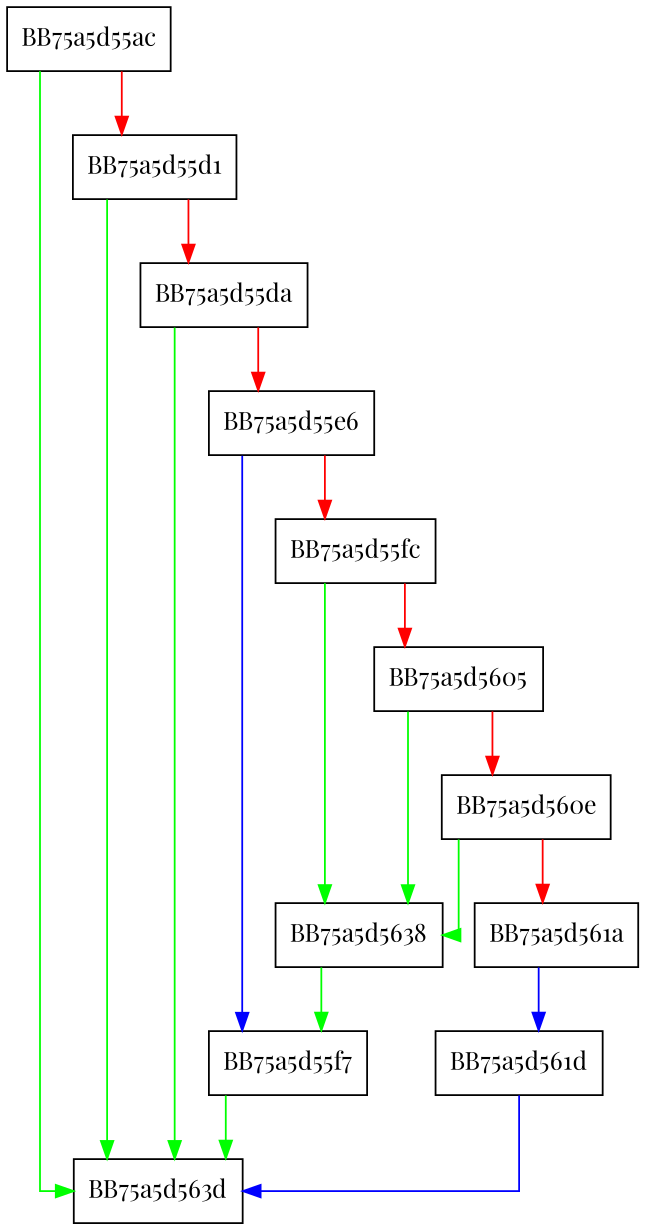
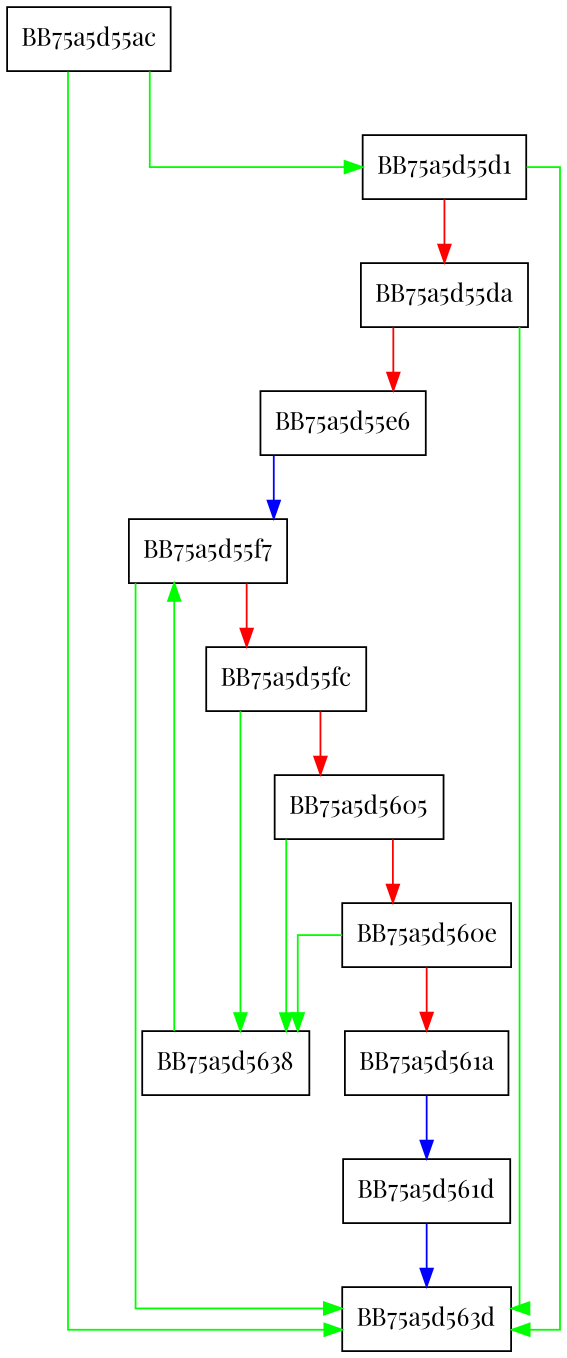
  digraph {
    fontname="Playfair Display"
    splines=ortho
    node [fontname="Playfair Display" shape=box]
    edge [color=green fontname="Playfair Display"]
    BB75a5d55ac
    BB75a5d563d
    BB75a5d55d1
    BB75a5d55da
    BB75a5d561d
    BB75a5d55e6
    BB75a5d55f7
    BB75a5d55fc
    BB75a5d5638
    BB75a5d5605
    BB75a5d560e
    BB75a5d561a
    BB75a5d55ac -> BB75a5d563d
-   BB75a5d55ac -> BB75a5d55d1 [color=red]
+   BB75a5d55ac -> BB75a5d55d1
    BB75a5d55d1 -> BB75a5d563d
    BB75a5d55d1 -> BB75a5d55da [color=red]
    BB75a5d55da -> BB75a5d563d
    BB75a5d55da -> BB75a5d55e6 [color=red]
    BB75a5d561d -> BB75a5d563d [color=blue]
    BB75a5d55e6 -> BB75a5d55f7 [color=blue]
    BB75a5d55f7 -> BB75a5d563d
-   BB75a5d55e6 -> BB75a5d55fc [color=red]
+   BB75a5d55f7 -> BB75a5d55fc [color=red]
    BB75a5d55fc -> BB75a5d5638
    BB75a5d55fc -> BB75a5d5605 [color=red]
    BB75a5d5638 -> BB75a5d55f7
    BB75a5d5605 -> BB75a5d5638
    BB75a5d5605 -> BB75a5d560e [color=red]
    BB75a5d560e -> BB75a5d5638
    BB75a5d560e -> BB75a5d561a [color=red]
    BB75a5d561a -> BB75a5d561d [color=blue]
  }
